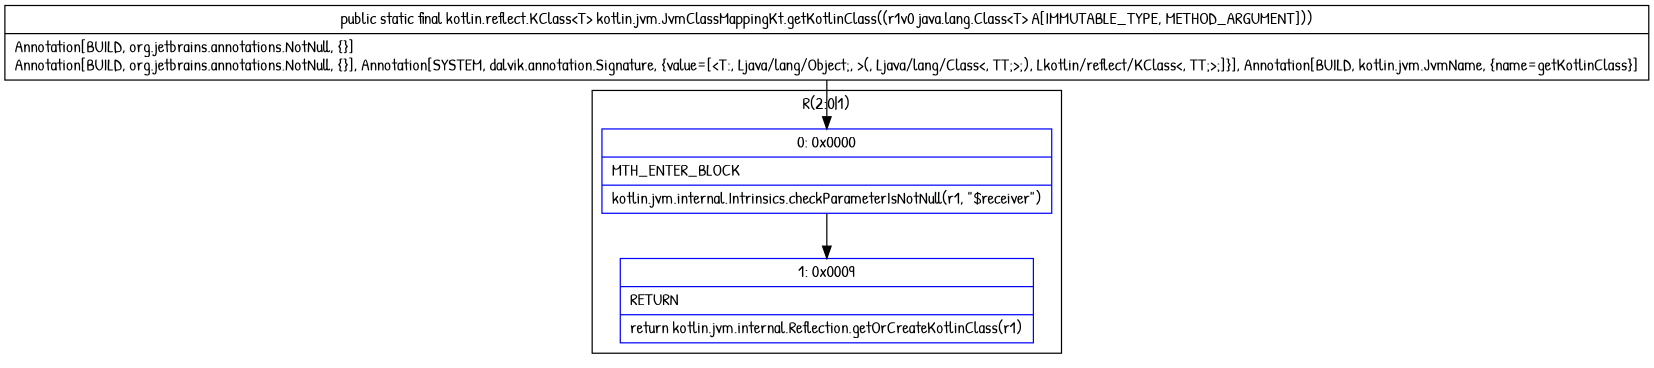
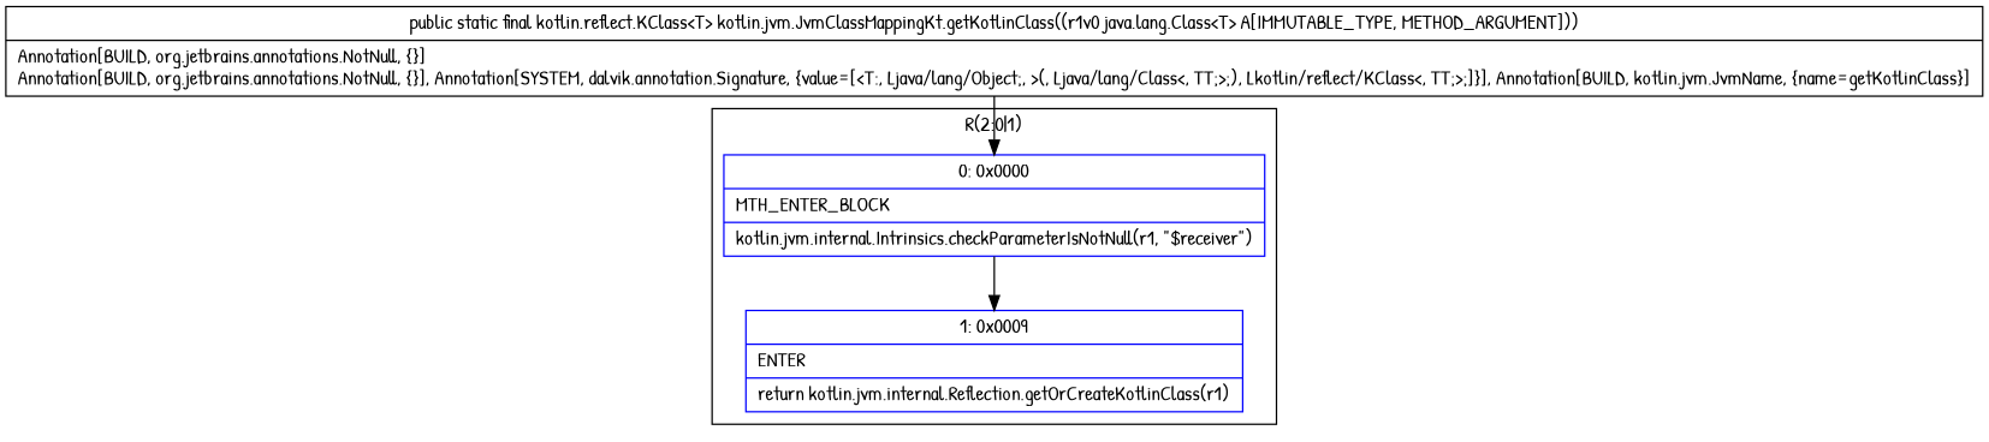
  digraph {
    fontname="Patrick Hand"
    node [color=blue shape=record fontname="Patrick Hand"]
    edge [fontname="Patrick Hand"]
    n1 [label="{0\:\ 0x0000|MTH_ENTER_BLOCK\l|kotlin.jvm.internal.Intrinsics.checkParameterIsNotNull(r1, \"$receiver\")\l}"]
-   n2 [label="{1\:\ 0x0009|RETURN\l|return kotlin.jvm.internal.Reflection.getOrCreateKotlinClass(r1)\l}"]
+   n2 [label="{1\:\ 0x0009|ENTER\l|return kotlin.jvm.internal.Reflection.getOrCreateKotlinClass(r1)\l}"]
    n3 [label="{public static final kotlin.reflect.KClass\<T\> kotlin.jvm.JvmClassMappingKt.getKotlinClass((r1v0 java.lang.Class\<T\> A[IMMUTABLE_TYPE, METHOD_ARGUMENT]))  | Annotation[BUILD, org.jetbrains.annotations.NotNull, \{\}]\lAnnotation[BUILD, org.jetbrains.annotations.NotNull, \{\}], Annotation[SYSTEM, dalvik.annotation.Signature, \{value=[\<T:, Ljava\/lang\/Object;, \>(, Ljava\/lang\/Class\<, TT;\>;), Lkotlin\/reflect\/KClass\<, TT;\>;]\}], Annotation[BUILD, kotlin.jvm.JvmName, \{name=getKotlinClass\}]\l}" color=""]
    subgraph cluster_1 {
      label="R(2:0|1)"
      n1
      n2
    }
    n1 -> n2
    n3 -> n1
  }
